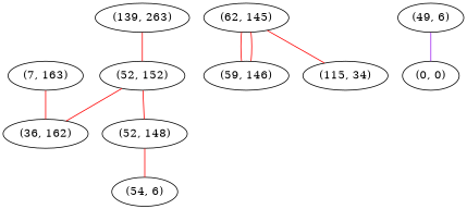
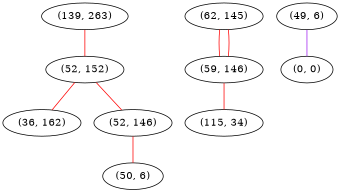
  graph {
    edge [color=red weight=1]
-   "(7, 163)"
    "(36, 162)"
    n3 [label="(139, 263)"]
    "(52, 152)"
-   "(52, 148)"
+   "(52, 148)" [label="(52, 146)"]
    n6 [label="(62, 145)"]
    "(59, 146)"
    "(115, 34)"
-   "(50, 6)" [label="(54, 6)"]
+   "(50, 6)"
    "(49, 6)"
    "(0, 0)"
-   "(7, 163)" -- "(36, 162)"
    n3 -- "(52, 152)"
    "(52, 152)" -- "(36, 162)"
    "(52, 152)" -- "(52, 148)"
    "(52, 148)" -- "(50, 6)"
    n6 -- "(59, 146)"
    n6 -- "(59, 146)"
-   n6 -- "(115, 34)"
+   "(59, 146)" -- "(115, 34)"
    "(49, 6)" -- "(0, 0)" [color=purple weight=4]
  }
